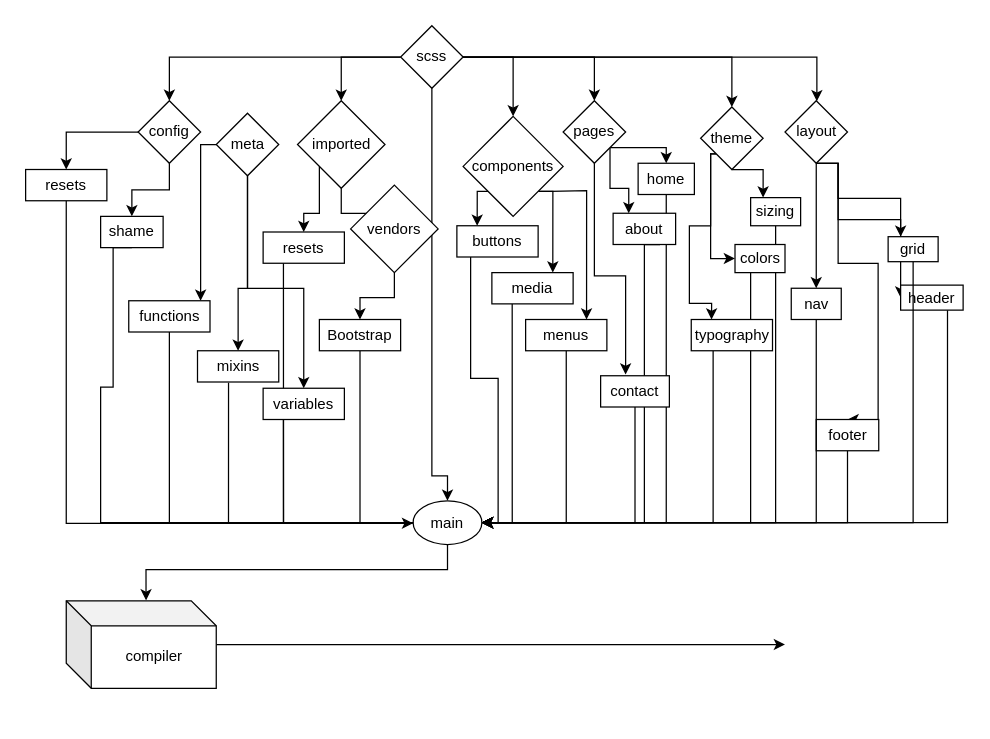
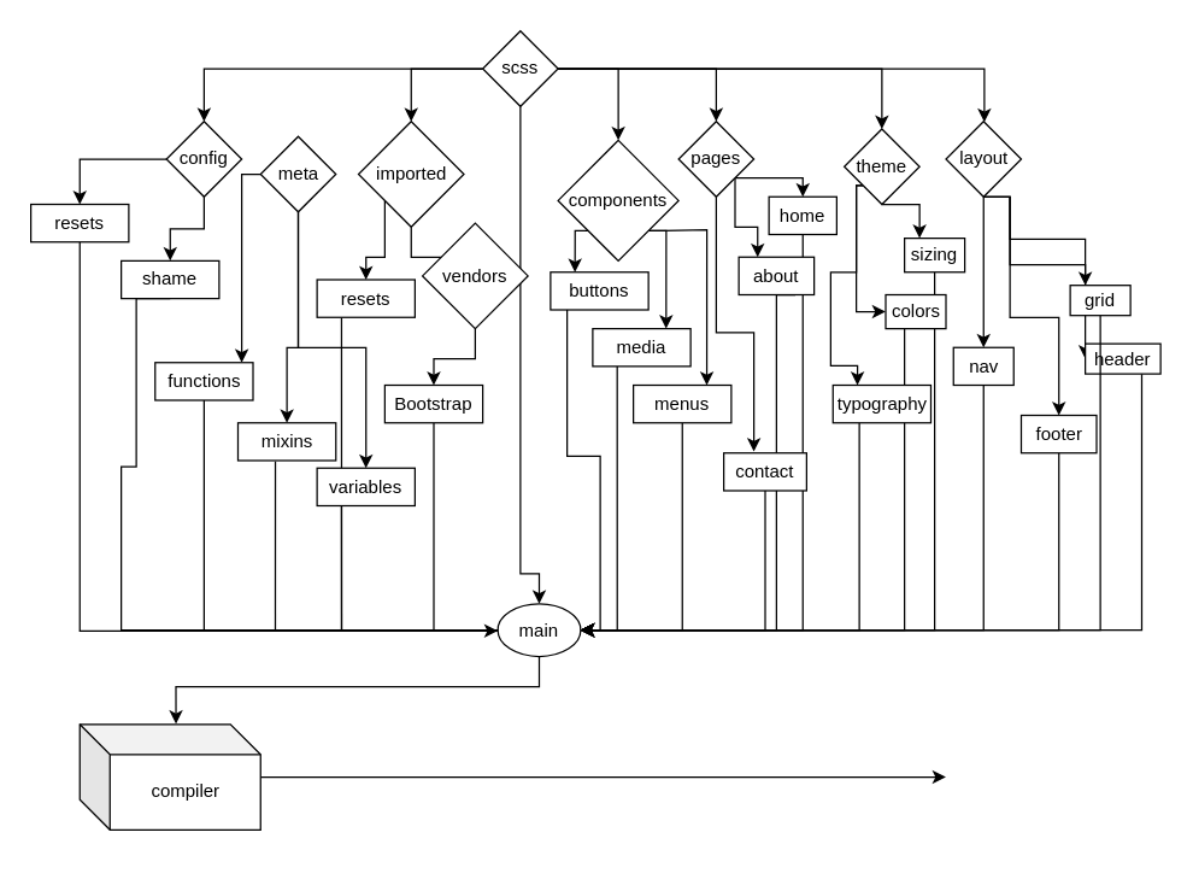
  <mxCell id="0" />
  <mxCell id="1" parent="0" />
  <mxCell id="2" style="edgeStyle=orthogonalEdgeStyle;rounded=0;orthogonalLoop=1;jettySize=auto;html=1;exitX=0.5;exitY=1;exitDx=0;exitDy=0;entryX=1;entryY=0.5;entryDx=0;entryDy=0;startArrow=none;startFill=0;endArrow=classic;endFill=1;" edge="1" parent="1" source="72" target="38"><mxGeometry relative="1" as="geometry" /></mxCell>
  <mxCell id="3" style="edgeStyle=orthogonalEdgeStyle;rounded=0;orthogonalLoop=1;jettySize=auto;html=1;entryX=0;entryY=0.5;entryDx=0;entryDy=0;startArrow=none;startFill=0;endArrow=none;endFill=0;exitX=0.25;exitY=1;exitDx=0;exitDy=0;" edge="1" parent="1" source="55" target="38"><mxGeometry relative="1" as="geometry" /></mxCell>
  <mxCell id="4" value="" style="edgeStyle=orthogonalEdgeStyle;rounded=0;orthogonalLoop=1;jettySize=auto;html=1;" edge="1" parent="1" source="11" target="14"><mxGeometry relative="1" as="geometry" /></mxCell>
  <mxCell id="5" value="" style="edgeStyle=orthogonalEdgeStyle;rounded=0;orthogonalLoop=1;jettySize=auto;html=1;" edge="1" parent="1" source="11" target="19"><mxGeometry relative="1" as="geometry" /></mxCell>
  <mxCell id="6" value="" style="edgeStyle=orthogonalEdgeStyle;rounded=0;orthogonalLoop=1;jettySize=auto;html=1;" edge="1" parent="1" source="11" target="24"><mxGeometry relative="1" as="geometry"><Array as="points"><mxPoint x="653" y="45" /></Array></mxGeometry></mxCell>
  <mxCell id="7" value="" style="edgeStyle=orthogonalEdgeStyle;rounded=0;orthogonalLoop=1;jettySize=auto;html=1;" edge="1" parent="1" source="11" target="28"><mxGeometry relative="1" as="geometry" /></mxCell>
  <mxCell id="8" value="" style="edgeStyle=orthogonalEdgeStyle;rounded=0;orthogonalLoop=1;jettySize=auto;html=1;" edge="1" parent="1" source="11" target="32"><mxGeometry relative="1" as="geometry" /></mxCell>
  <mxCell id="9" value="" style="edgeStyle=orthogonalEdgeStyle;rounded=0;orthogonalLoop=1;jettySize=auto;html=1;" edge="1" parent="1" source="11" target="36"><mxGeometry relative="1" as="geometry"><Array as="points"><mxPoint x="410" y="45" /></Array></mxGeometry></mxCell>
  <mxCell id="10" value="" style="edgeStyle=orthogonalEdgeStyle;rounded=0;orthogonalLoop=1;jettySize=auto;html=1;entryX=0.5;entryY=0;entryDx=0;entryDy=0;" edge="1" parent="1" source="11" target="38"><mxGeometry relative="1" as="geometry"><Array as="points"><mxPoint x="345" y="380" /><mxPoint x="358" y="380" /></Array></mxGeometry></mxCell>
  <mxCell id="11" value="scss" style="rhombus;whiteSpace=wrap;html=1;" vertex="1" parent="1"><mxGeometry x="320" y="20" width="50" height="50" as="geometry" /></mxCell>
  <mxCell id="12" value="" style="edgeStyle=orthogonalEdgeStyle;rounded=0;orthogonalLoop=1;jettySize=auto;html=1;" edge="1" parent="1" source="14" target="40"><mxGeometry relative="1" as="geometry" /></mxCell>
  <mxCell id="13" value="" style="edgeStyle=orthogonalEdgeStyle;rounded=0;orthogonalLoop=1;jettySize=auto;html=1;" edge="1" parent="1" source="14" target="42"><mxGeometry relative="1" as="geometry" /></mxCell>
  <mxCell id="14" value="config" style="rhombus;whiteSpace=wrap;html=1;" vertex="1" parent="1"><mxGeometry x="110" y="80" width="50" height="50" as="geometry" /></mxCell>
  <mxCell id="15" value="" style="edgeStyle=orthogonalEdgeStyle;rounded=0;orthogonalLoop=1;jettySize=auto;html=1;" edge="1" parent="1" source="16" target="44"><mxGeometry relative="1" as="geometry"><Array as="points"><mxPoint x="160" y="115" /></Array></mxGeometry></mxCell>
  <mxCell id="16" value="meta" style="rhombus;whiteSpace=wrap;html=1;" vertex="1" parent="1"><mxGeometry x="172.5" y="90" width="50" height="50" as="geometry" /></mxCell>
  <mxCell id="17" value="" style="edgeStyle=orthogonalEdgeStyle;rounded=0;orthogonalLoop=1;jettySize=auto;html=1;startArrow=none;startFill=0;endArrow=classic;endFill=1;" edge="1" parent="1" source="19" target="52"><mxGeometry relative="1" as="geometry" /></mxCell>
  <mxCell id="18" style="edgeStyle=orthogonalEdgeStyle;rounded=0;orthogonalLoop=1;jettySize=auto;html=1;exitX=0;exitY=1;exitDx=0;exitDy=0;entryX=0.5;entryY=0;entryDx=0;entryDy=0;startArrow=none;startFill=0;endArrow=classic;endFill=1;" edge="1" parent="1" source="19" target="55"><mxGeometry relative="1" as="geometry" /></mxCell>
  <mxCell id="19" value="imported" style="rhombus;whiteSpace=wrap;html=1;" vertex="1" parent="1"><mxGeometry x="237.5" y="80" width="70" height="70" as="geometry" /></mxCell>
  <mxCell id="20" value="" style="edgeStyle=orthogonalEdgeStyle;rounded=0;orthogonalLoop=1;jettySize=auto;html=1;startArrow=none;startFill=0;endArrow=classic;endFill=1;exitX=0.5;exitY=1;exitDx=0;exitDy=0;entryX=0;entryY=0.5;entryDx=0;entryDy=0;" edge="1" parent="1" source="24" target="57"><mxGeometry relative="1" as="geometry"><Array as="points"><mxPoint x="670" y="130" /><mxPoint x="670" y="158" /></Array></mxGeometry></mxCell>
  <mxCell id="21" value="" style="edgeStyle=orthogonalEdgeStyle;rounded=0;orthogonalLoop=1;jettySize=auto;html=1;startArrow=none;startFill=0;endArrow=classic;endFill=1;" edge="1" parent="1" source="24" target="61"><mxGeometry relative="1" as="geometry"><Array as="points"><mxPoint x="653" y="200" /><mxPoint x="653" y="200" /></Array></mxGeometry></mxCell>
  <mxCell id="22" style="edgeStyle=orthogonalEdgeStyle;rounded=0;orthogonalLoop=1;jettySize=auto;html=1;exitX=0.5;exitY=1;exitDx=0;exitDy=0;entryX=0.5;entryY=0;entryDx=0;entryDy=0;startArrow=none;startFill=0;endArrow=classic;endFill=1;" edge="1" parent="1" source="24" target="59"><mxGeometry relative="1" as="geometry"><Array as="points"><mxPoint x="670" y="130" /><mxPoint x="670" y="210" /><mxPoint x="702" y="210" /></Array></mxGeometry></mxCell>
  <mxCell id="23" style="edgeStyle=orthogonalEdgeStyle;rounded=0;orthogonalLoop=1;jettySize=auto;html=1;exitX=0.5;exitY=1;exitDx=0;exitDy=0;entryX=0.25;entryY=0;entryDx=0;entryDy=0;startArrow=none;startFill=0;endArrow=classic;endFill=1;" edge="1" parent="1" source="24" target="74"><mxGeometry relative="1" as="geometry"><Array as="points"><mxPoint x="670" y="130" /><mxPoint x="670" y="175" /><mxPoint x="720" y="175" /></Array></mxGeometry></mxCell>
  <mxCell id="24" value="layout" style="rhombus;whiteSpace=wrap;html=1;" vertex="1" parent="1"><mxGeometry x="627.5" y="80" width="50" height="50" as="geometry" /></mxCell>
  <mxCell id="25" style="edgeStyle=orthogonalEdgeStyle;rounded=0;orthogonalLoop=1;jettySize=auto;html=1;exitX=0.5;exitY=1;exitDx=0;exitDy=0;entryX=0.25;entryY=0;entryDx=0;entryDy=0;startArrow=none;startFill=0;endArrow=classic;endFill=1;" edge="1" parent="1" source="28" target="72"><mxGeometry relative="1" as="geometry" /></mxCell>
  <mxCell id="26" style="edgeStyle=orthogonalEdgeStyle;rounded=0;orthogonalLoop=1;jettySize=auto;html=1;exitX=0;exitY=1;exitDx=0;exitDy=0;entryX=0.25;entryY=0;entryDx=0;entryDy=0;startArrow=none;startFill=0;endArrow=classic;endFill=1;" edge="1" parent="1" source="28" target="71"><mxGeometry relative="1" as="geometry"><Array as="points"><mxPoint x="568" y="122" /><mxPoint x="568" y="180" /><mxPoint x="551" y="180" /><mxPoint x="551" y="242" /></Array></mxGeometry></mxCell>
  <mxCell id="27" style="edgeStyle=orthogonalEdgeStyle;rounded=0;orthogonalLoop=1;jettySize=auto;html=1;exitX=0;exitY=1;exitDx=0;exitDy=0;entryX=0;entryY=0.5;entryDx=0;entryDy=0;startArrow=none;startFill=0;endArrow=classic;endFill=1;" edge="1" parent="1" source="28" target="69"><mxGeometry relative="1" as="geometry"><Array as="points"><mxPoint x="568" y="123" /><mxPoint x="568" y="206" /></Array></mxGeometry></mxCell>
  <mxCell id="28" value="theme" style="rhombus;whiteSpace=wrap;html=1;" vertex="1" parent="1"><mxGeometry x="560" y="85" width="50" height="50" as="geometry" /></mxCell>
  <mxCell id="29" value="" style="edgeStyle=orthogonalEdgeStyle;rounded=0;orthogonalLoop=1;jettySize=auto;html=1;startArrow=none;startFill=0;endArrow=classic;endFill=1;" edge="1" parent="1" source="32"><mxGeometry relative="1" as="geometry"><mxPoint x="500" y="299" as="targetPoint" /><Array as="points"><mxPoint x="475" y="220" /><mxPoint x="500" y="220" /><mxPoint x="500" y="299" /></Array></mxGeometry></mxCell>
  <mxCell id="30" style="edgeStyle=orthogonalEdgeStyle;rounded=0;orthogonalLoop=1;jettySize=auto;html=1;exitX=1;exitY=1;exitDx=0;exitDy=0;entryX=0.25;entryY=0;entryDx=0;entryDy=0;startArrow=none;startFill=0;endArrow=classic;endFill=1;" edge="1" parent="1" source="32" target="65"><mxGeometry relative="1" as="geometry" /></mxCell>
  <mxCell id="31" style="edgeStyle=orthogonalEdgeStyle;rounded=0;orthogonalLoop=1;jettySize=auto;html=1;exitX=1;exitY=1;exitDx=0;exitDy=0;entryX=0.5;entryY=0;entryDx=0;entryDy=0;startArrow=none;startFill=0;endArrow=classic;endFill=1;" edge="1" parent="1" source="32" target="63"><mxGeometry relative="1" as="geometry"><Array as="points"><mxPoint x="533" y="118" /></Array></mxGeometry></mxCell>
  <mxCell id="32" value="pages" style="rhombus;whiteSpace=wrap;html=1;" vertex="1" parent="1"><mxGeometry x="450" y="80" width="50" height="50" as="geometry" /></mxCell>
  <mxCell id="33" style="edgeStyle=orthogonalEdgeStyle;rounded=0;orthogonalLoop=1;jettySize=auto;html=1;exitX=0;exitY=1;exitDx=0;exitDy=0;entryX=0.25;entryY=0;entryDx=0;entryDy=0;startArrow=none;startFill=0;endArrow=classic;endFill=1;" edge="1" parent="1" source="36" target="76"><mxGeometry relative="1" as="geometry" /></mxCell>
  <mxCell id="34" style="edgeStyle=orthogonalEdgeStyle;rounded=0;orthogonalLoop=1;jettySize=auto;html=1;exitX=1;exitY=1;exitDx=0;exitDy=0;entryX=0.75;entryY=0;entryDx=0;entryDy=0;startArrow=none;startFill=0;endArrow=classic;endFill=1;" edge="1" parent="1" source="36" target="78"><mxGeometry relative="1" as="geometry"><Array as="points"><mxPoint x="442" y="152" /></Array></mxGeometry></mxCell>
  <mxCell id="35" style="edgeStyle=orthogonalEdgeStyle;rounded=0;orthogonalLoop=1;jettySize=auto;html=1;exitX=1;exitY=1;exitDx=0;exitDy=0;entryX=0.75;entryY=0;entryDx=0;entryDy=0;startArrow=none;startFill=0;endArrow=classic;endFill=1;" edge="1" parent="1" source="36" target="80"><mxGeometry relative="1" as="geometry"><Array as="points"><mxPoint x="440" y="152" /><mxPoint x="469" y="152" /></Array></mxGeometry></mxCell>
  <mxCell id="36" value="components" style="rhombus;whiteSpace=wrap;html=1;" vertex="1" parent="1"><mxGeometry x="370" y="92.5" width="80" height="80" as="geometry" /></mxCell>
  <mxCell id="37" style="edgeStyle=orthogonalEdgeStyle;rounded=0;orthogonalLoop=1;jettySize=auto;html=1;exitX=0.5;exitY=1;exitDx=0;exitDy=0;entryX=0.532;entryY=-0.004;entryDx=0;entryDy=0;entryPerimeter=0;startArrow=none;startFill=0;endArrow=classic;endFill=1;" edge="1" parent="1" source="38" target="82"><mxGeometry relative="1" as="geometry"><Array as="points"><mxPoint x="357" y="455" /><mxPoint x="116" y="455" /></Array></mxGeometry></mxCell>
  <mxCell id="38" value="main" style="ellipse;whiteSpace=wrap;html=1;" vertex="1" parent="1"><mxGeometry x="330" y="400" width="55" height="35" as="geometry" /></mxCell>
  <mxCell id="39" style="edgeStyle=orthogonalEdgeStyle;rounded=0;orthogonalLoop=1;jettySize=auto;html=1;startArrow=none;startFill=0;endArrow=classic;endFill=1;" edge="1" parent="1" source="40"><mxGeometry relative="1" as="geometry"><mxPoint x="330" y="418" as="targetPoint" /><Array as="points"><mxPoint x="53" y="418" /></Array></mxGeometry></mxCell>
  <mxCell id="40" value="resets" style="whiteSpace=wrap;html=1;" vertex="1" parent="1"><mxGeometry x="20" y="135" width="65" height="25" as="geometry" /></mxCell>
  <mxCell id="41" style="edgeStyle=orthogonalEdgeStyle;rounded=0;orthogonalLoop=1;jettySize=auto;html=1;exitX=0.5;exitY=1;exitDx=0;exitDy=0;startArrow=none;startFill=0;endArrow=none;endFill=0;entryX=0;entryY=0.5;entryDx=0;entryDy=0;" edge="1" parent="1" source="42" target="38"><mxGeometry relative="1" as="geometry"><mxPoint x="80" y="420" as="targetPoint" /><Array as="points"><mxPoint x="90" y="198" /><mxPoint x="90" y="309" /><mxPoint x="80" y="309" /><mxPoint x="80" y="418" /></Array></mxGeometry></mxCell>
- <mxCell id="42" value="shame" style="whiteSpace=wrap;html=1;" vertex="1" parent="1"><mxGeometry x="80" y="172.5" width="50" height="25" as="geometry" /></mxCell>
+ <mxCell id="42" value="shame" style="whiteSpace=wrap;html=1;" vertex="1" parent="1"><mxGeometry x="80" y="172.5" width="65" height="25" as="geometry" /></mxCell>
  <mxCell id="43" style="edgeStyle=orthogonalEdgeStyle;rounded=0;orthogonalLoop=1;jettySize=auto;html=1;entryX=0;entryY=0.5;entryDx=0;entryDy=0;startArrow=none;startFill=0;endArrow=none;endFill=0;exitX=0.5;exitY=1;exitDx=0;exitDy=0;" edge="1" parent="1" source="44" target="38"><mxGeometry relative="1" as="geometry" /></mxCell>
  <mxCell id="44" value="functions" style="whiteSpace=wrap;html=1;" vertex="1" parent="1"><mxGeometry x="102.5" y="240" width="65" height="25" as="geometry" /></mxCell>
  <mxCell id="45" style="edgeStyle=orthogonalEdgeStyle;rounded=0;orthogonalLoop=1;jettySize=auto;html=1;exitX=0.5;exitY=0;exitDx=0;exitDy=0;entryX=0.5;entryY=1;entryDx=0;entryDy=0;startArrow=classic;startFill=1;endArrow=none;endFill=0;" edge="1" parent="1" source="47" target="16"><mxGeometry relative="1" as="geometry"><Array as="points"><mxPoint x="190" y="230" /><mxPoint x="197" y="230" /></Array></mxGeometry></mxCell>
  <mxCell id="46" style="edgeStyle=orthogonalEdgeStyle;rounded=0;orthogonalLoop=1;jettySize=auto;html=1;entryX=0;entryY=0.5;entryDx=0;entryDy=0;startArrow=none;startFill=0;endArrow=none;endFill=0;exitX=0.382;exitY=1.021;exitDx=0;exitDy=0;exitPerimeter=0;" edge="1" parent="1" source="47" target="38"><mxGeometry relative="1" as="geometry" /></mxCell>
  <mxCell id="47" value="mixins" style="whiteSpace=wrap;html=1;" vertex="1" parent="1"><mxGeometry x="157.5" y="280" width="65" height="25" as="geometry" /></mxCell>
  <mxCell id="48" value="" style="edgeStyle=orthogonalEdgeStyle;rounded=0;orthogonalLoop=1;jettySize=auto;html=1;entryX=0.5;entryY=1;entryDx=0;entryDy=0;endArrow=none;endFill=0;startArrow=classic;startFill=1;" edge="1" parent="1" source="50" target="16"><mxGeometry relative="1" as="geometry"><Array as="points"><mxPoint x="243" y="230" /><mxPoint x="197" y="230" /></Array></mxGeometry></mxCell>
  <mxCell id="49" style="edgeStyle=orthogonalEdgeStyle;rounded=0;orthogonalLoop=1;jettySize=auto;html=1;entryX=0;entryY=0.5;entryDx=0;entryDy=0;startArrow=none;startFill=0;endArrow=none;endFill=0;exitX=0.25;exitY=1;exitDx=0;exitDy=0;" edge="1" parent="1" source="50" target="38"><mxGeometry relative="1" as="geometry" /></mxCell>
  <mxCell id="50" value="variables" style="whiteSpace=wrap;html=1;" vertex="1" parent="1"><mxGeometry x="210" y="310" width="65" height="25" as="geometry" /></mxCell>
  <mxCell id="51" value="" style="edgeStyle=orthogonalEdgeStyle;rounded=0;orthogonalLoop=1;jettySize=auto;html=1;startArrow=none;startFill=0;endArrow=classic;endFill=1;entryX=0.5;entryY=0;entryDx=0;entryDy=0;" edge="1" parent="1" source="52" target="54"><mxGeometry relative="1" as="geometry" /></mxCell>
  <mxCell id="52" value="vendors" style="rhombus;whiteSpace=wrap;html=1;" vertex="1" parent="1"><mxGeometry x="280" y="147.5" width="70" height="70" as="geometry" /></mxCell>
  <mxCell id="53" style="edgeStyle=orthogonalEdgeStyle;rounded=0;orthogonalLoop=1;jettySize=auto;html=1;entryX=0;entryY=0.5;entryDx=0;entryDy=0;startArrow=none;startFill=0;endArrow=none;endFill=0;exitX=0.5;exitY=1;exitDx=0;exitDy=0;" edge="1" parent="1" source="54" target="38"><mxGeometry relative="1" as="geometry" /></mxCell>
  <mxCell id="54" value="Bootstrap" style="whiteSpace=wrap;html=1;" vertex="1" parent="1"><mxGeometry x="255" y="255" width="65" height="25" as="geometry" /></mxCell>
  <mxCell id="55" value="resets" style="whiteSpace=wrap;html=1;" vertex="1" parent="1"><mxGeometry x="210" y="185" width="65" height="25" as="geometry" /></mxCell>
  <mxCell id="56" style="edgeStyle=orthogonalEdgeStyle;rounded=0;orthogonalLoop=1;jettySize=auto;html=1;exitX=0.75;exitY=1;exitDx=0;exitDy=0;entryX=1;entryY=0.5;entryDx=0;entryDy=0;startArrow=none;startFill=0;endArrow=classic;endFill=1;" edge="1" parent="1" source="57" target="38"><mxGeometry relative="1" as="geometry" /></mxCell>
  <mxCell id="57" value="header" style="whiteSpace=wrap;html=1;" vertex="1" parent="1"><mxGeometry x="720" y="227.5" width="50" height="20" as="geometry" /></mxCell>
  <mxCell id="58" style="edgeStyle=orthogonalEdgeStyle;rounded=0;orthogonalLoop=1;jettySize=auto;html=1;exitX=0.5;exitY=1;exitDx=0;exitDy=0;entryX=1;entryY=0.5;entryDx=0;entryDy=0;startArrow=none;startFill=0;endArrow=classic;endFill=1;" edge="1" parent="1" source="59" target="38"><mxGeometry relative="1" as="geometry" /></mxCell>
- <mxCell id="59" value="footer" style="whiteSpace=wrap;html=1;" vertex="1" parent="1"><mxGeometry x="652.5" y="335" width="50" height="25" as="geometry" /></mxCell>
+ <mxCell id="59" value="footer" style="whiteSpace=wrap;html=1;" vertex="1" parent="1"><mxGeometry x="677.5" y="275" width="50" height="25" as="geometry" /></mxCell>
  <mxCell id="60" style="edgeStyle=orthogonalEdgeStyle;rounded=0;orthogonalLoop=1;jettySize=auto;html=1;exitX=0.5;exitY=1;exitDx=0;exitDy=0;entryX=1;entryY=0.5;entryDx=0;entryDy=0;startArrow=none;startFill=0;endArrow=classic;endFill=1;" edge="1" parent="1" source="61" target="38"><mxGeometry relative="1" as="geometry" /></mxCell>
  <mxCell id="61" value="nav" style="whiteSpace=wrap;html=1;" vertex="1" parent="1"><mxGeometry x="632.5" y="230" width="40" height="25" as="geometry" /></mxCell>
  <mxCell id="62" style="edgeStyle=orthogonalEdgeStyle;rounded=0;orthogonalLoop=1;jettySize=auto;html=1;exitX=0.5;exitY=1;exitDx=0;exitDy=0;entryX=1;entryY=0.5;entryDx=0;entryDy=0;startArrow=none;startFill=0;endArrow=classic;endFill=1;" edge="1" parent="1" source="63" target="38"><mxGeometry relative="1" as="geometry" /></mxCell>
  <mxCell id="63" value="home" style="whiteSpace=wrap;html=1;" vertex="1" parent="1"><mxGeometry x="510" y="130" width="45" height="25" as="geometry" /></mxCell>
  <mxCell id="64" style="edgeStyle=orthogonalEdgeStyle;rounded=0;orthogonalLoop=1;jettySize=auto;html=1;exitX=0.75;exitY=1;exitDx=0;exitDy=0;startArrow=none;startFill=0;endArrow=classic;endFill=1;entryX=1;entryY=0.5;entryDx=0;entryDy=0;" edge="1" parent="1" source="65" target="38"><mxGeometry relative="1" as="geometry"><mxPoint x="540" y="430" as="targetPoint" /><Array as="points"><mxPoint x="515" y="195" /><mxPoint x="515" y="418" /></Array></mxGeometry></mxCell>
  <mxCell id="65" value="about" style="whiteSpace=wrap;html=1;" vertex="1" parent="1"><mxGeometry x="490" y="170" width="50" height="25" as="geometry" /></mxCell>
  <mxCell id="66" style="edgeStyle=orthogonalEdgeStyle;rounded=0;orthogonalLoop=1;jettySize=auto;html=1;exitX=0.5;exitY=1;exitDx=0;exitDy=0;entryX=1;entryY=0.5;entryDx=0;entryDy=0;startArrow=none;startFill=0;endArrow=classic;endFill=1;" edge="1" parent="1" source="67" target="38"><mxGeometry relative="1" as="geometry" /></mxCell>
  <mxCell id="67" value="contact" style="whiteSpace=wrap;html=1;" vertex="1" parent="1"><mxGeometry x="480" y="300" width="55" height="25" as="geometry" /></mxCell>
  <mxCell id="68" style="edgeStyle=orthogonalEdgeStyle;rounded=0;orthogonalLoop=1;jettySize=auto;html=1;entryX=1;entryY=0.5;entryDx=0;entryDy=0;startArrow=none;startFill=0;endArrow=classic;endFill=1;" edge="1" parent="1" source="69" target="38"><mxGeometry relative="1" as="geometry"><Array as="points"><mxPoint x="600" y="418" /></Array></mxGeometry></mxCell>
  <mxCell id="69" value="colors" style="whiteSpace=wrap;html=1;" vertex="1" parent="1"><mxGeometry x="587.5" y="195" width="40" height="22.5" as="geometry" /></mxCell>
  <mxCell id="70" style="edgeStyle=orthogonalEdgeStyle;rounded=0;orthogonalLoop=1;jettySize=auto;html=1;entryX=1;entryY=0.5;entryDx=0;entryDy=0;startArrow=none;startFill=0;endArrow=classic;endFill=1;" edge="1" parent="1" source="71" target="38"><mxGeometry relative="1" as="geometry"><Array as="points"><mxPoint x="570" y="418" /></Array></mxGeometry></mxCell>
  <mxCell id="71" value="typography" style="whiteSpace=wrap;html=1;" vertex="1" parent="1"><mxGeometry x="552.5" y="255" width="65" height="25" as="geometry" /></mxCell>
  <mxCell id="72" value="sizing" style="whiteSpace=wrap;html=1;" vertex="1" parent="1"><mxGeometry x="600" y="157.5" width="40" height="22.5" as="geometry" /></mxCell>
  <mxCell id="73" style="edgeStyle=orthogonalEdgeStyle;rounded=0;orthogonalLoop=1;jettySize=auto;html=1;exitX=0.5;exitY=1;exitDx=0;exitDy=0;entryX=1;entryY=0.5;entryDx=0;entryDy=0;startArrow=none;startFill=0;endArrow=classic;endFill=1;" edge="1" parent="1" source="74" target="38"><mxGeometry relative="1" as="geometry" /></mxCell>
  <mxCell id="74" value="grid" style="whiteSpace=wrap;html=1;" vertex="1" parent="1"><mxGeometry x="710" y="188.75" width="40" height="20" as="geometry" /></mxCell>
  <mxCell id="75" style="edgeStyle=orthogonalEdgeStyle;rounded=0;orthogonalLoop=1;jettySize=auto;html=1;entryX=1;entryY=0.5;entryDx=0;entryDy=0;startArrow=none;startFill=0;endArrow=classic;endFill=1;" edge="1" parent="1" source="76" target="38"><mxGeometry relative="1" as="geometry"><Array as="points"><mxPoint x="376" y="302" /><mxPoint x="398" y="302" /><mxPoint x="398" y="418" /></Array></mxGeometry></mxCell>
  <mxCell id="76" value="buttons" style="whiteSpace=wrap;html=1;" vertex="1" parent="1"><mxGeometry x="365" y="180" width="65" height="25" as="geometry" /></mxCell>
  <mxCell id="77" style="edgeStyle=orthogonalEdgeStyle;rounded=0;orthogonalLoop=1;jettySize=auto;html=1;exitX=0.25;exitY=1;exitDx=0;exitDy=0;entryX=1;entryY=0.5;entryDx=0;entryDy=0;startArrow=none;startFill=0;endArrow=classic;endFill=1;" edge="1" parent="1" source="78" target="38"><mxGeometry relative="1" as="geometry" /></mxCell>
  <mxCell id="78" value="media" style="whiteSpace=wrap;html=1;" vertex="1" parent="1"><mxGeometry x="393" y="217.5" width="65" height="25" as="geometry" /></mxCell>
  <mxCell id="79" style="edgeStyle=orthogonalEdgeStyle;rounded=0;orthogonalLoop=1;jettySize=auto;html=1;exitX=0.5;exitY=1;exitDx=0;exitDy=0;entryX=1;entryY=0.5;entryDx=0;entryDy=0;startArrow=none;startFill=0;endArrow=classic;endFill=1;" edge="1" parent="1" source="80" target="38"><mxGeometry relative="1" as="geometry" /></mxCell>
  <mxCell id="80" value="menus" style="whiteSpace=wrap;html=1;" vertex="1" parent="1"><mxGeometry x="420" y="255" width="65" height="25" as="geometry" /></mxCell>
  <mxCell id="81" value="" style="edgeStyle=orthogonalEdgeStyle;rounded=0;orthogonalLoop=1;jettySize=auto;html=1;startArrow=none;startFill=0;endArrow=classic;endFill=1;" edge="1" parent="1" source="82"><mxGeometry relative="1" as="geometry"><mxPoint x="627.5" y="515" as="targetPoint" /></mxGeometry></mxCell>
  <mxCell id="82" value="compiler" style="shape=cube;whiteSpace=wrap;html=1;boundedLbl=1;backgroundOutline=1;darkOpacity=0.05;darkOpacity2=0.1;size=20;" vertex="1" parent="1"><mxGeometry x="52.5" y="480" width="120" height="70" as="geometry" /></mxCell>
  <mxCell id="83" value="" style="shape=image;imageAspect=0;aspect=fixed;verticalLabelPosition=bottom;verticalAlign=top;image=https://seeklogo.com/images/C/css3-logo-FD8D698B77-seeklogo.com.png;" vertex="1" parent="1"><mxGeometry x="664.63" y="461.41" width="75.73" height="107.17" as="geometry" /></mxCell>
